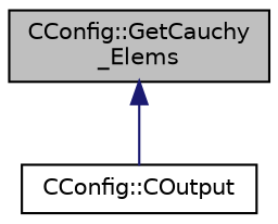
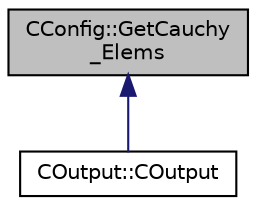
  digraph {
    rankdir=TB
    node [color=black fontname=Helvetica fontsize=10 shape=record style=filled]
    n1 [fillcolor=grey75 fontcolor=black height=0.2 label="CConfig::GetCauchy\l_Elems" width=0.4]
-   n2 [fillcolor=white height=0.2 label="CConfig::COutput" width=0.4]
+   n2 [fillcolor=white height=0.2 label="COutput::COutput" width=0.4]
    n1 -> n2 [color=midnightblue dir=back fontname=Helvetica fontsize=10 labelfontname=Helvetica labelfontsize=10 style=solid]
  }
